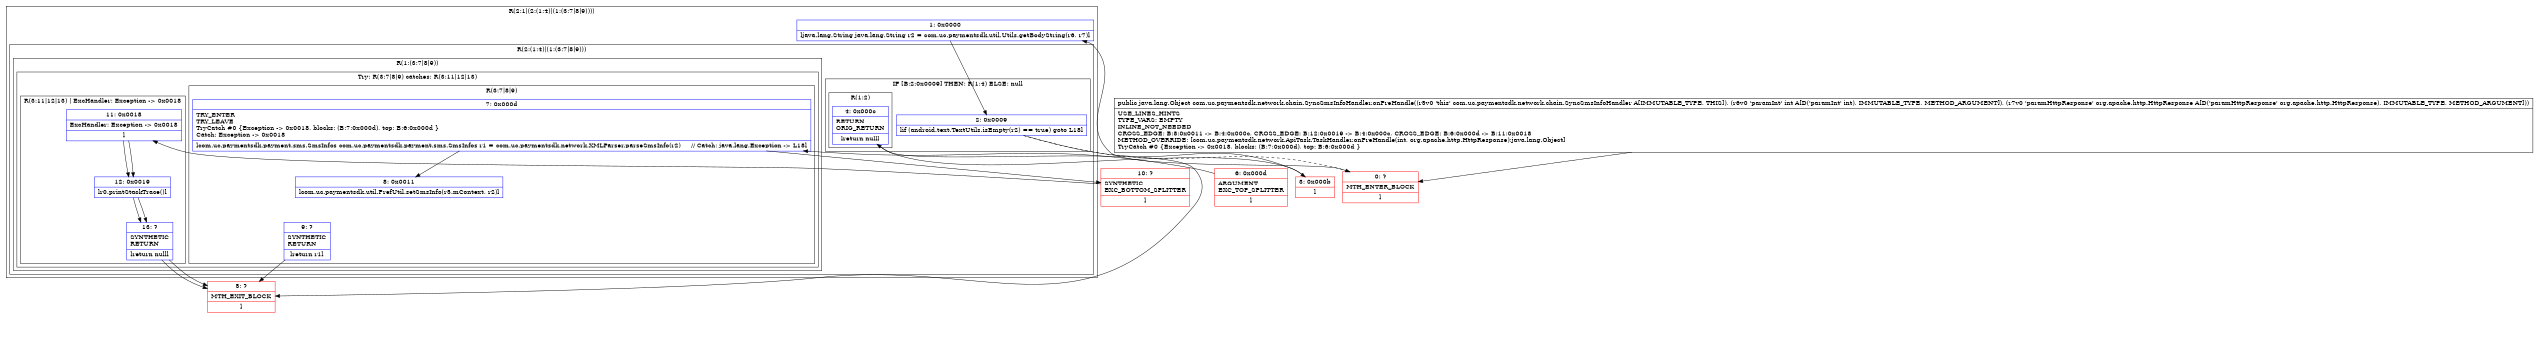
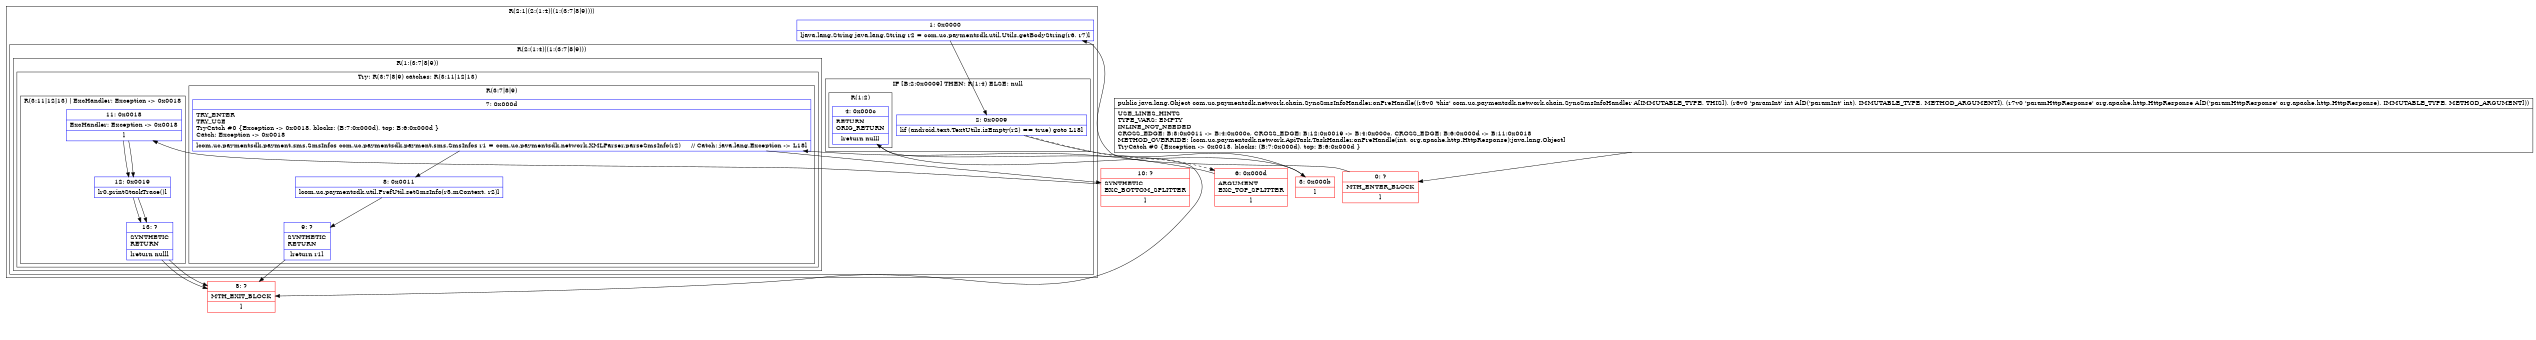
  digraph {
    node [color=blue shape=record]
    n1 [label="{4\:\ 0x000c|RETURN\lORIG_RETURN\l|lreturn nulll}"]
    n2 [label="{2\:\ 0x0009|lif (android.text.TextUtils.isEmpty(r2) == true) goto L18l}"]
-   n3 [label="{7\:\ 0x000d|TRY_ENTER\lTRY_LEAVE\lTryCatch #0 \{Exception \-\> 0x0018, blocks: (B:7:0x000d), top: B:6:0x000d \}\lCatch: Exception \-\> 0x0018\l|lcom.uc.paymentsdk.payment.sms.SmsInfos com.uc.paymentsdk.payment.sms.SmsInfos r1 = com.uc.paymentsdk.network.XMLParser.parseSmsInfo(r2)     \/\/ Catch: java.lang.Exception \-\> L18l}"]
+   n3 [label="{7\:\ 0x000d|TRY_ENTER\lTRY_USE\lTryCatch #0 \{Exception \-\> 0x0018, blocks: (B:7:0x000d), top: B:6:0x000d \}\lCatch: Exception \-\> 0x0018\l|lcom.uc.paymentsdk.payment.sms.SmsInfos com.uc.paymentsdk.payment.sms.SmsInfos r1 = com.uc.paymentsdk.network.XMLParser.parseSmsInfo(r2)     \/\/ Catch: java.lang.Exception \-\> L18l}"]
    n4 [label="{8\:\ 0x0011|lcom.uc.paymentsdk.util.PrefUtil.setSmsInfo(r5.mContext, r2)l}"]
    n5 [label="{9\:\ ?|SYNTHETIC\lRETURN\l|lreturn r1l}"]
    n6 [label="{11\:\ 0x0018|ExcHandler: Exception \-\> 0x0018\l|l}"]
    n7 [label="{12\:\ 0x0019|lr0.printStackTrace()l}"]
    n8 [label="{13\:\ ?|SYNTHETIC\lRETURN\l|lreturn nulll}"]
    n9 [label="{1\:\ 0x0000|ljava.lang.String java.lang.String r2 = com.uc.paymentsdk.util.Utils.getBodyString(r6, r7)l}"]
    n10 [color=red label="{5\:\ ?|MTH_EXIT_BLOCK\l|l}"]
    n11 [color=red label="{3\:\ 0x000b|l}"]
    n12 [color=red label="{6\:\ 0x000d|ARGUMENT\lEXC_TOP_SPLITTER\l|l}"]
    n13 [color=red label="{10\:\ ?|SYNTHETIC\lEXC_BOTTOM_SPLITTER\l|l}"]
    n14 [color=red label="{0\:\ ?|MTH_ENTER_BLOCK\l|l}"]
    n15 [label="{public java.lang.Object com.uc.paymentsdk.network.chain.SyncSmsInfoHandler.onPreHandle((r5v0 'this' com.uc.paymentsdk.network.chain.SyncSmsInfoHandler A[IMMUTABLE_TYPE, THIS]), (r6v0 'paramInt' int A[D('paramInt' int), IMMUTABLE_TYPE, METHOD_ARGUMENT]), (r7v0 'paramHttpResponse' org.apache.http.HttpResponse A[D('paramHttpResponse' org.apache.http.HttpResponse), IMMUTABLE_TYPE, METHOD_ARGUMENT]))  | USE_LINES_HINTS\lTYPE_VARS: EMPTY\lINLINE_NOT_NEEDED\lCROSS_EDGE: B:8:0x0011 \-\> B:4:0x000c, CROSS_EDGE: B:12:0x0019 \-\> B:4:0x000c, CROSS_EDGE: B:6:0x000d \-\> B:11:0x0018\lMETHOD_OVERRIDE: [com.uc.paymentsdk.network.ApiTask.TaskHandler.onPreHandle(int, org.apache.http.HttpResponse):java.lang.Object]\lTryCatch #0 \{Exception \-\> 0x0018, blocks: (B:7:0x000d), top: B:6:0x000d \}\l}" color=""]
    subgraph cluster_1 {
      label="R(2:1|(2:(1:4)|(1:(3:7|8|9))))"
      n9
      subgraph cluster_2 {
        label="R(2:(1:4)|(1:(3:7|8|9)))"
        subgraph cluster_3 {
          label="IF [B:2:0x0009] THEN: R(1:4) ELSE: null"
          n2
          subgraph cluster_4 {
            label="R(1:2)"
            n1
          }
        }
        subgraph cluster_5 {
          label="R(1:(3:7|8|9))"
          subgraph cluster_6 {
            label="Try: R(3:7|8|9) catches: R(3:11|12|13)"
            subgraph cluster_7 {
              label="R(3:7|8|9)"
              n3
              n4
              n5
            }
            subgraph cluster_8 {
              label="R(3:11|12|13) | ExcHandler: Exception \-\> 0x0018\l"
              n6
              n7
              n8
            }
          }
        }
      }
    }
    subgraph cluster_9 {
      label="R(3:11|12|13) | ExcHandler: Exception \-\> 0x0018\l"
    }
    n1 -> n10
    n2 -> n11
-   n2 -> n14 [style=dashed]
+   n2 -> n12 [style=dashed]
    n3 -> n4
    n3 -> n13
+   n4 -> n5
    n5 -> n10
    n6 -> n7
    n6 -> n7
    n7 -> n8
    n7 -> n8
    n8 -> n10
    n8 -> n10
    n9 -> n2
    n11 -> n1
    n12 -> n3
    n13 -> n6
    n14 -> n9
    n15 -> n14
  }
